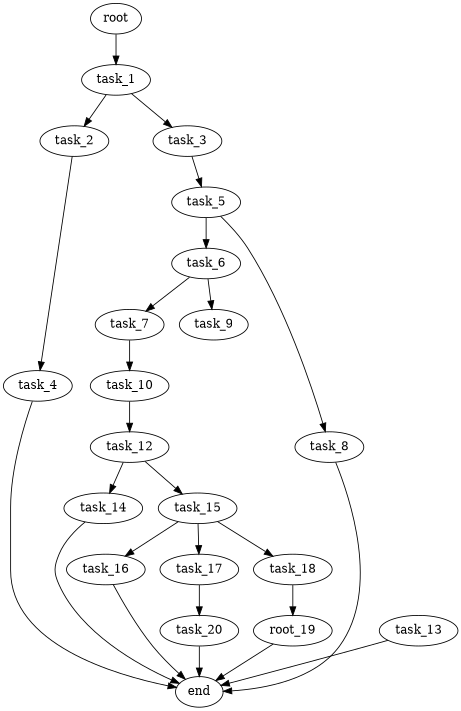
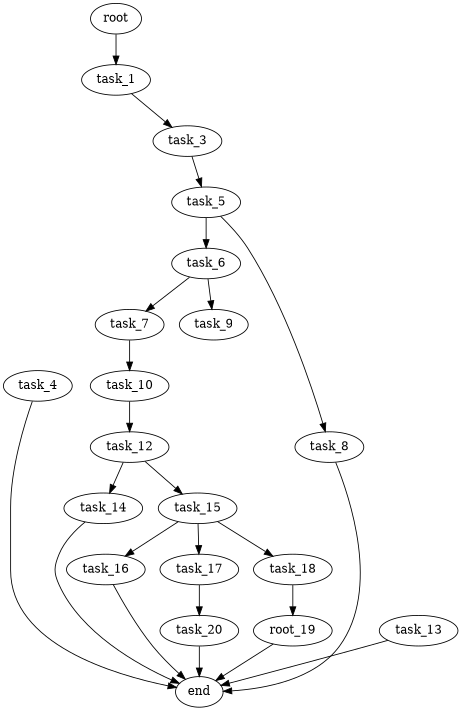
  digraph {
    root
    task_1
-   task_2
    task_3
    task_4
    task_5
    end
    task_6
    task_8
    task_7
    task_9
    task_10
    task_12
    task_14
    task_15
    task_13
    task_16
    task_17
    task_18
    task_20
    n21 [label=root_19]
    root -> task_1
-   task_1 -> task_2
    task_1 -> task_3
-   task_2 -> task_4
    task_3 -> task_5
    task_4 -> end
    task_5 -> task_6
    task_5 -> task_8
    task_6 -> task_7
    task_6 -> task_9
    task_8 -> end
    task_7 -> task_10
    task_10 -> task_12
    task_12 -> task_14
    task_12 -> task_15
    task_14 -> end
    task_15 -> task_16
    task_15 -> task_17
    task_15 -> task_18
    task_13 -> end
    task_16 -> end
    task_17 -> task_20
    task_18 -> n21
    task_20 -> end
    n21 -> end
  }
